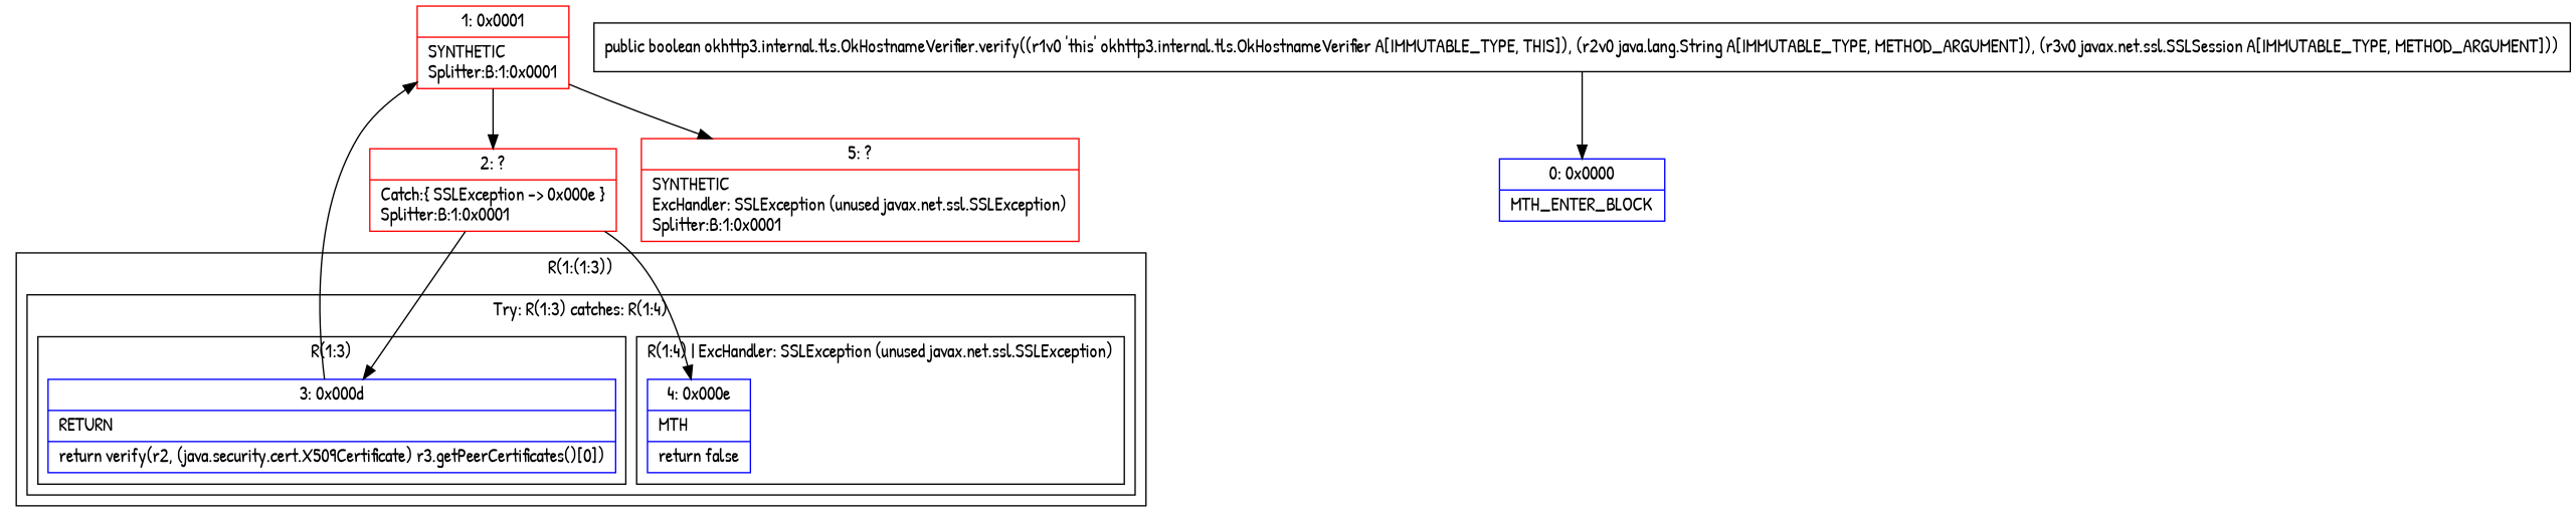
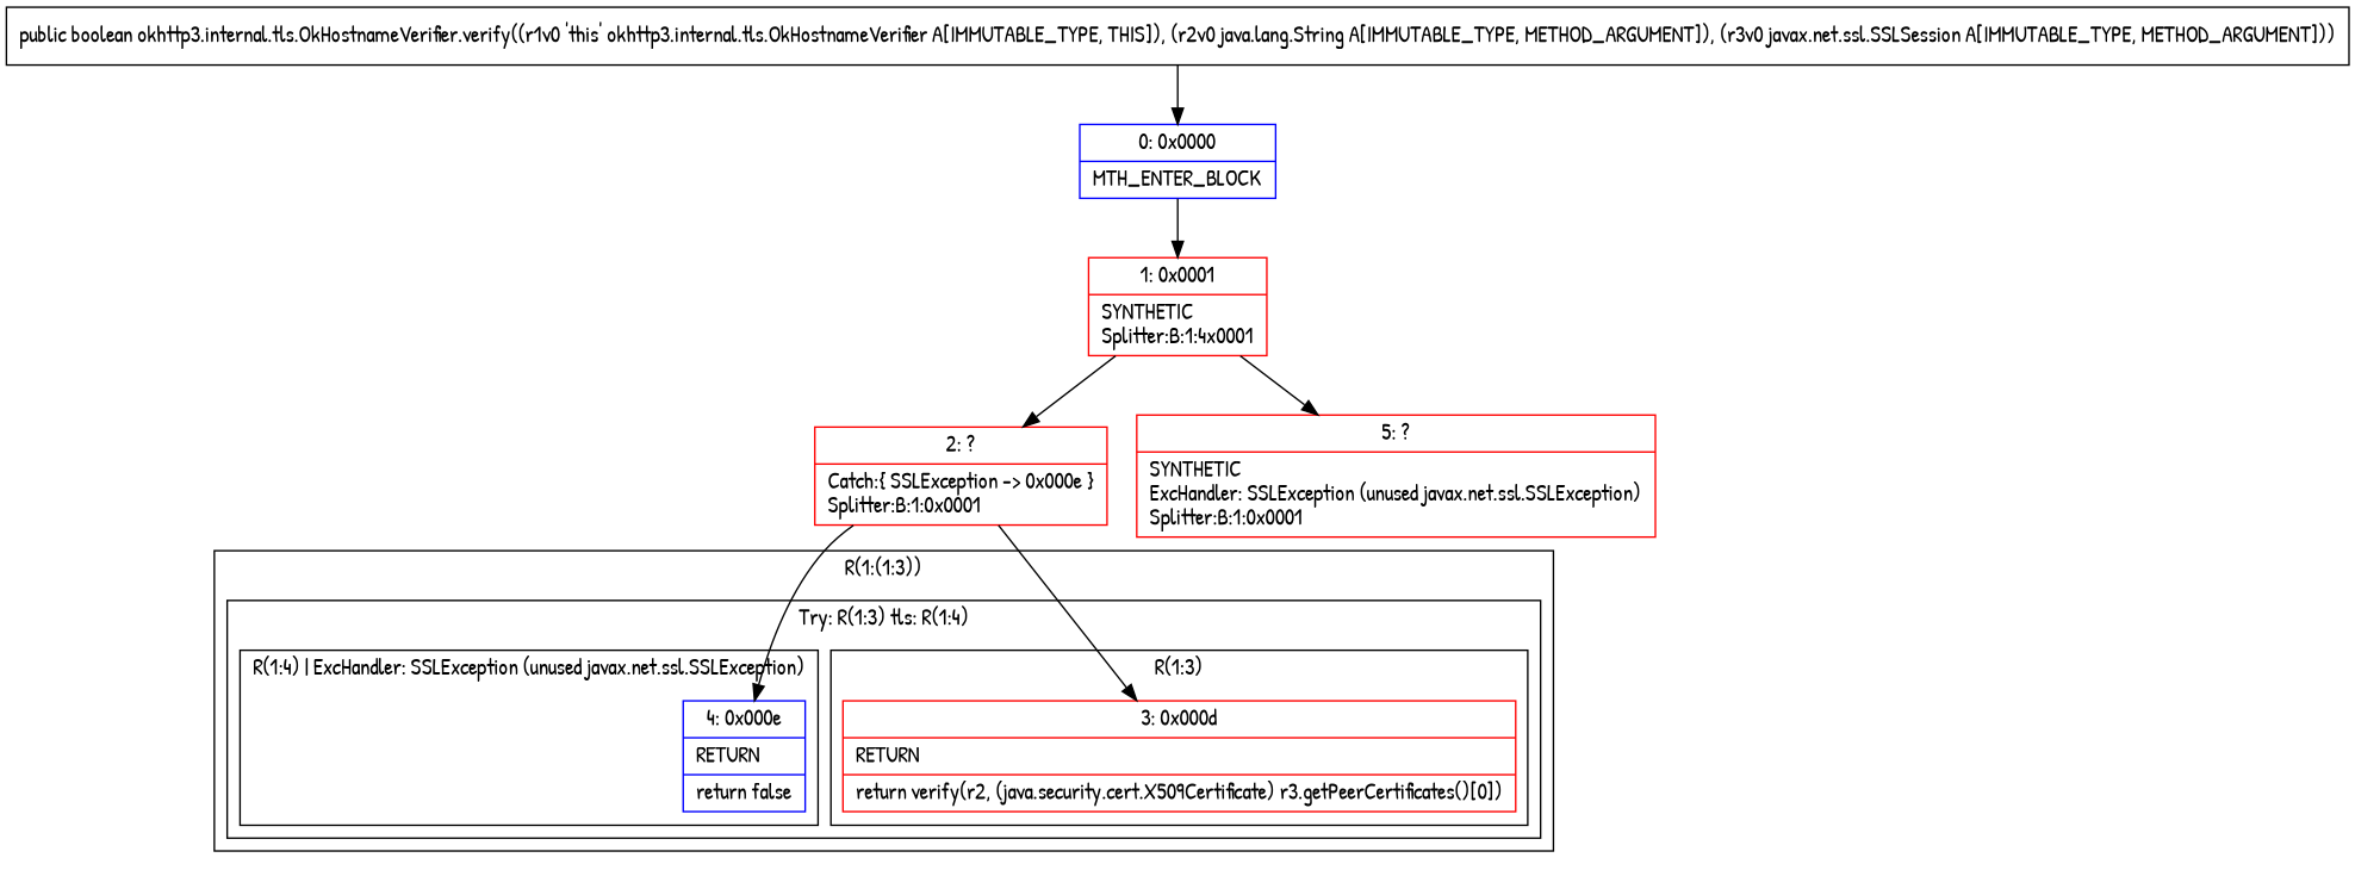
  digraph {
    fontname="Patrick Hand"
    node [color=blue fontname="Patrick Hand" shape=record]
    edge [fontname="Patrick Hand"]
-   n1 [label="{3\:\ 0x000d|RETURN\l|return verify(r2, (java.security.cert.X509Certificate) r3.getPeerCertificates()[0])\l}"]
-   n2 [label="{4\:\ 0x000e|MTH\l|return false\l}"]
+   n1 [color=red label="{3\:\ 0x000d|RETURN\l|return verify(r2, (java.security.cert.X509Certificate) r3.getPeerCertificates()[0])\l}"]
+   n2 [label="{4\:\ 0x000e|RETURN\l|return false\l}"]
    n3 [label="{0\:\ 0x0000|MTH_ENTER_BLOCK\l}"]
-   n4 [color=red label="{1\:\ 0x0001|SYNTHETIC\lSplitter:B:1:0x0001\l}"]
+   n4 [color=red label="{1\:\ 0x0001|SYNTHETIC\lSplitter:B:1:4x0001\l}"]
    n5 [color=red label="{2\:\ ?|Catch:\{ SSLException \-\> 0x000e \}\lSplitter:B:1:0x0001\l}"]
    n6 [color=red label="{5\:\ ?|SYNTHETIC\lExcHandler: SSLException (unused javax.net.ssl.SSLException)\lSplitter:B:1:0x0001\l}"]
    n7 [label="{public boolean okhttp3.internal.tls.OkHostnameVerifier.verify((r1v0 'this' okhttp3.internal.tls.OkHostnameVerifier A[IMMUTABLE_TYPE, THIS]), (r2v0 java.lang.String A[IMMUTABLE_TYPE, METHOD_ARGUMENT]), (r3v0 javax.net.ssl.SSLSession A[IMMUTABLE_TYPE, METHOD_ARGUMENT])) }" color=""]
    subgraph cluster_1 {
      label="R(1:(1:3))"
      subgraph cluster_2 {
-       label="Try: R(1:3) catches: R(1:4)"
+       label="Try: R(1:3) tls: R(1:4)"
        subgraph cluster_3 {
          label="R(1:3)"
          n1
        }
        subgraph cluster_4 {
          label="R(1:4) | ExcHandler: SSLException (unused javax.net.ssl.SSLException)\l"
          n2
        }
      }
    }
    subgraph cluster_5 {
      label="R(1:4) | ExcHandler: SSLException (unused javax.net.ssl.SSLException)\l"
    }
-   n1 -> n4
+   n3 -> n4
    n4 -> n5
    n4 -> n6
    n5 -> n1
    n5 -> n2
    n7 -> n3
  }
